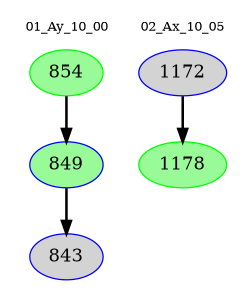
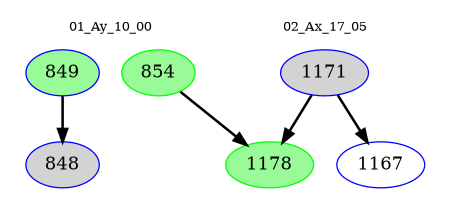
  digraph {
    node [color=blue fillcolor=palegreen style=filled]
    edge [color=black style=bold]
    n1 [color=green label=854]
    n2 [label=849]
-   n3 [fillcolor=lightgrey label=843]
+   n3 [fillcolor=lightgrey label=848]
    n4 [color=green label=1178]
-   n5 [fillcolor=lightgrey label=1172]
+   n5 [fillcolor=lightgrey label=1171]
+   n6 [fillcolor=white label=1167]
    subgraph cluster_1 {
      color=white
      fontsize=10
      label="01_Ay_10_00"
      n1
      n2
      n3
    }
    subgraph cluster_2 {
      color=white
      fontsize=10
-     label="02_Ax_10_05"
+     label="02_Ax_17_05"
      n4
      n5
+     n6
    }
-   n1 -> n2
+   n1 -> n4
    n2 -> n3
    n5 -> n4
+   n5 -> n6
  }
